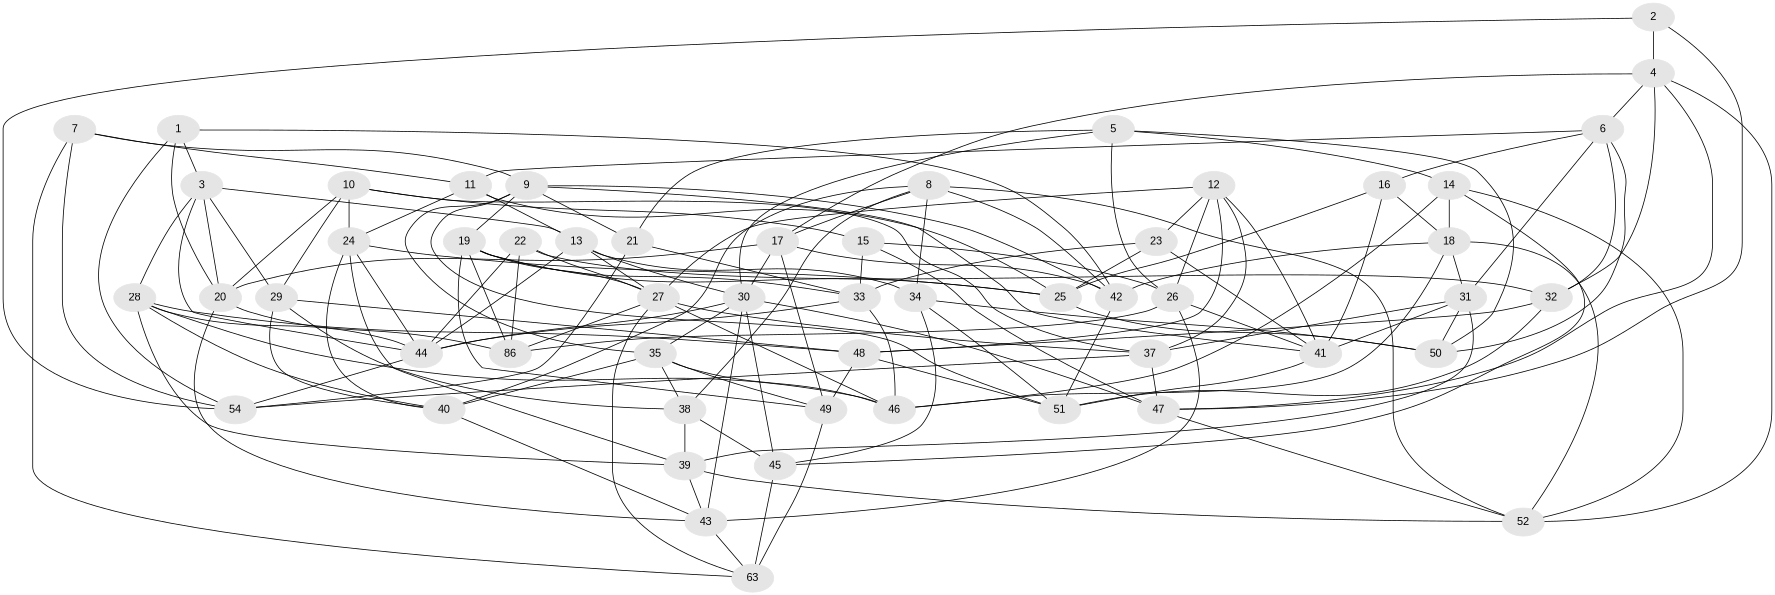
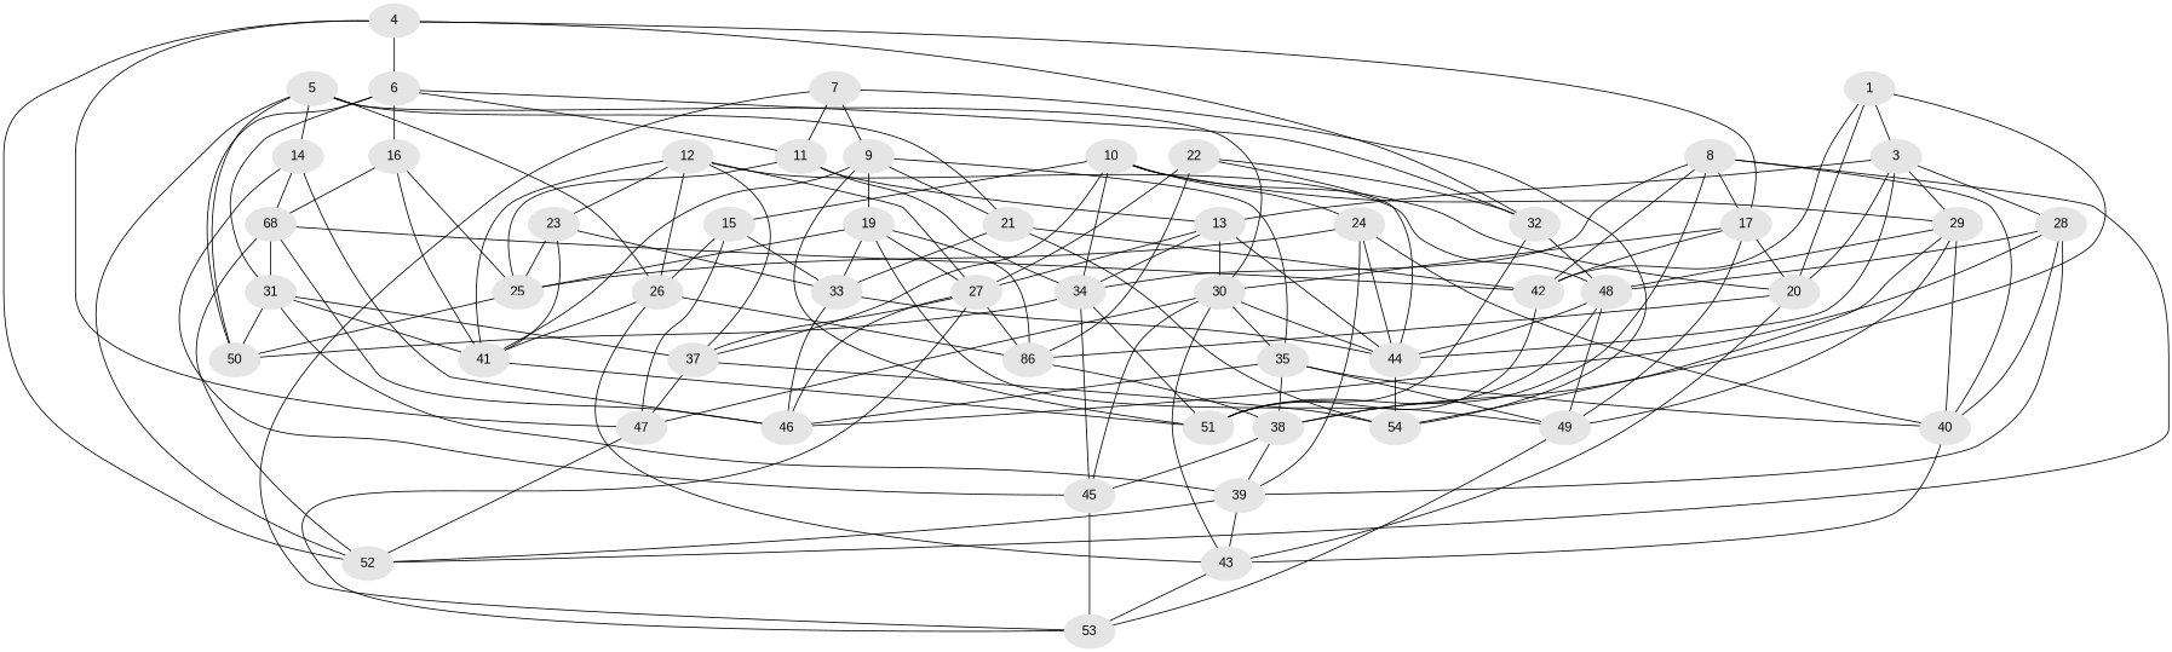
  graph {
    fontname="Liberation Sans"
    node [color=gray90 fontname="Liberation Sans" style=filled]
    edge [fontname="Liberation Sans" weight=1.0]
    1
    3
    20
    42
    54
    13
    28
    29
    44
    n10 [label=86]
    43
    51
-   2
    4
    47
    6
    17
    32
    52
    30
    34
    27
    40
    48
    46
    39
    38
    49
    50
    11
    16
    31
    5
    14
    26
    21
-   18
+   18 [label=68]
    45
    41
    35
    24
    25
    37
    7
    9
-   53 [label=63]
+   53
    19
    8
    33
    10
    15
    12
    23
    22
    1 -- 3
    1 -- 20
    1 -- 42
    1 -- 54
    3 -- 20
    3 -- 13
    3 -- 28
    3 -- 29
    3 -- 44
    20 -- n10
    20 -- 43
    42 -- 51
    13 -- 44
    13 -- 30
    13 -- 34
    13 -- 27
-   28 -- 44
+   48 -- 44
    28 -- 40
    28 -- 48
    28 -- 46
    28 -- 39
    29 -- 40
    29 -- 48
    29 -- 38
+   29 -- 49
    44 -- 54
+   n10 -- 38
    43 -- 53
-   2 -- 54
-   2 -- 4
-   2 -- 47
    4 -- 47
    4 -- 6
    4 -- 17
    4 -- 32
    4 -- 52
    47 -- 52
    6 -- 32
    6 -- 50
    6 -- 11
    6 -- 16
    6 -- 31
    17 -- 20
    17 -- 42
    17 -- 30
    17 -- 49
    32 -- 51
    32 -- 48
    30 -- 44
    30 -- 43
    30 -- 47
    30 -- 45
    30 -- 35
    34 -- 51
    34 -- 50
    34 -- 45
    27 -- n10
    27 -- 46
    27 -- 37
    27 -- 53
    40 -- 43
    48 -- 51
    48 -- 49
    39 -- 43
    39 -- 52
    38 -- 39
    38 -- 45
    49 -- 53
    11 -- 13
-   11 -- 24
+   11 -- 34
    11 -- 25
    16 -- 18
    16 -- 41
    16 -- 25
    31 -- 39
    31 -- 50
    31 -- 41
    31 -- 37
-   14 -- 52
+   5 -- 52
    5 -- 30
    5 -- 50
    5 -- 14
    5 -- 26
    5 -- 21
    14 -- 46
    14 -- 18
    14 -- 45
    26 -- n10
    26 -- 43
    26 -- 41
-   9 -- 42
+   21 -- 42
    21 -- 54
    21 -- 33
    18 -- 42
    18 -- 52
    18 -- 46
    18 -- 31
    45 -- 53 [weight=2.0]
    41 -- 51
    35 -- 40
    35 -- 46
    35 -- 38
    35 -- 49
    24 -- 44
    24 -- 40
    24 -- 39
    24 -- 25
    25 -- 50
    37 -- 54
    37 -- 47
    7 -- 54
    7 -- 11
    7 -- 9
    7 -- 53
    9 -- 51
    9 -- 21
    9 -- 41
    9 -- 35
    9 -- 19
    19 -- n10
    19 -- 27
    19 -- 49
    19 -- 25
    19 -- 33
    8 -- 42
    8 -- 17
    8 -- 52
    8 -- 34
    8 -- 40
    8 -- 38
    33 -- 44
    33 -- 46
    10 -- 20
    10 -- 29
+   10 -- 34
    10 -- 24
    10 -- 37
    10 -- 15
    15 -- 47
    15 -- 26
    15 -- 33
    12 -- 27
    12 -- 48
    12 -- 26
    12 -- 41
    12 -- 37
    12 -- 23
    23 -- 41
    23 -- 25
    23 -- 33
    22 -- 44
    22 -- n10
    22 -- 32
    22 -- 27
  }
